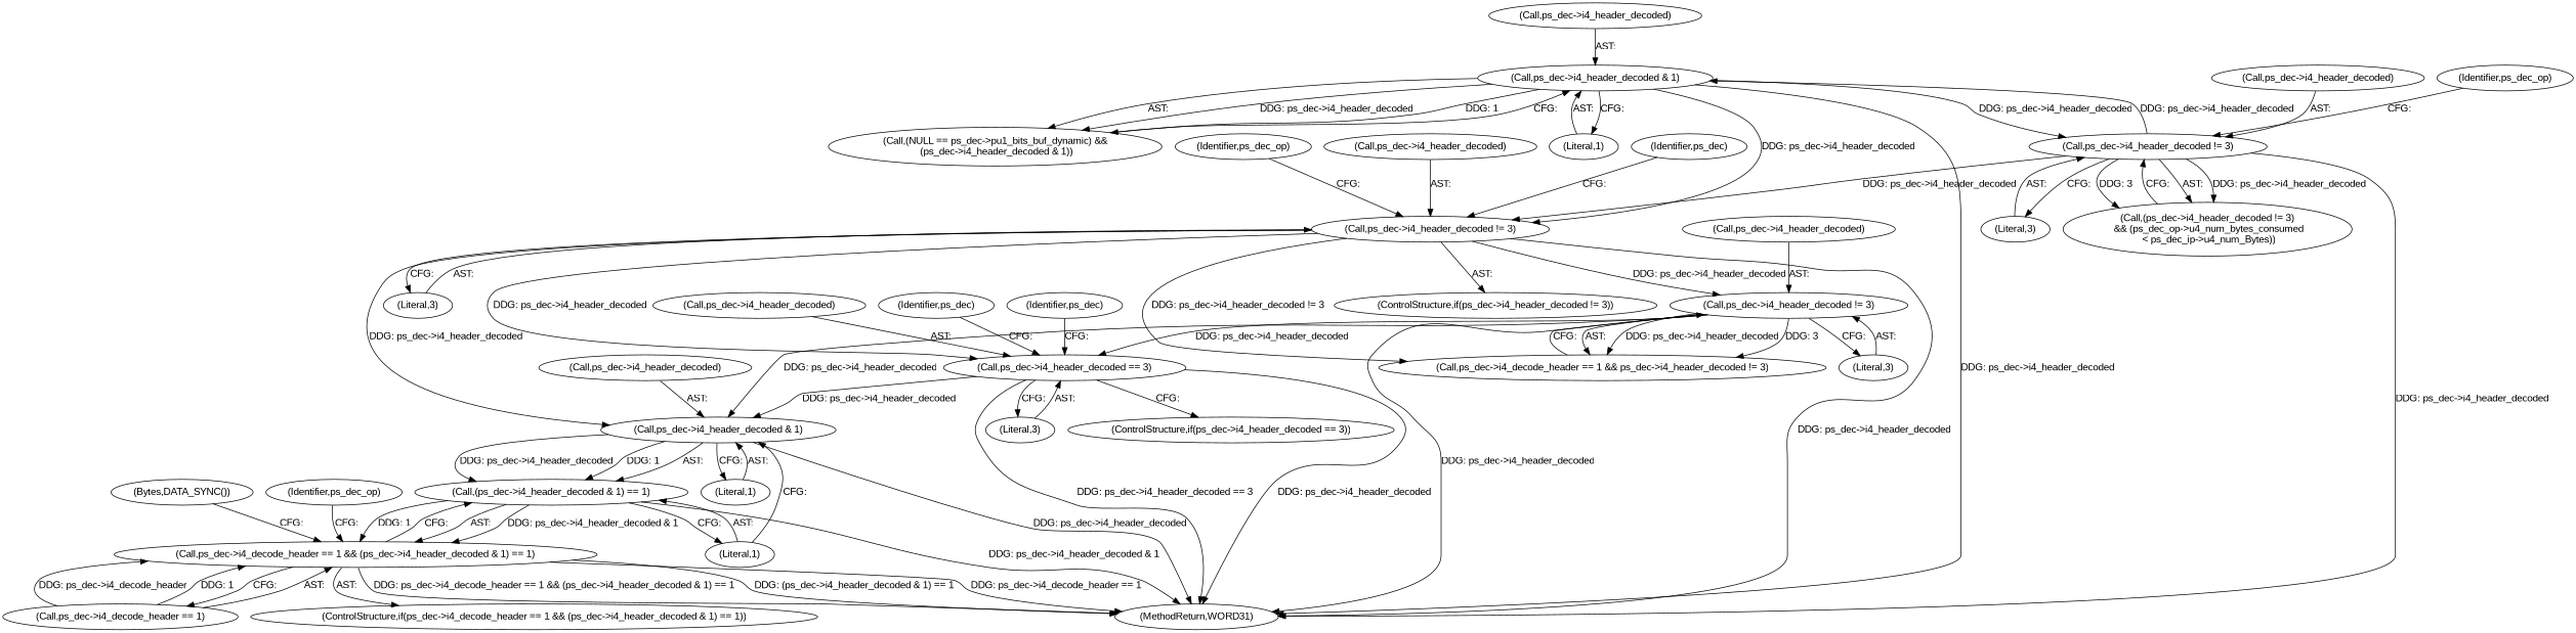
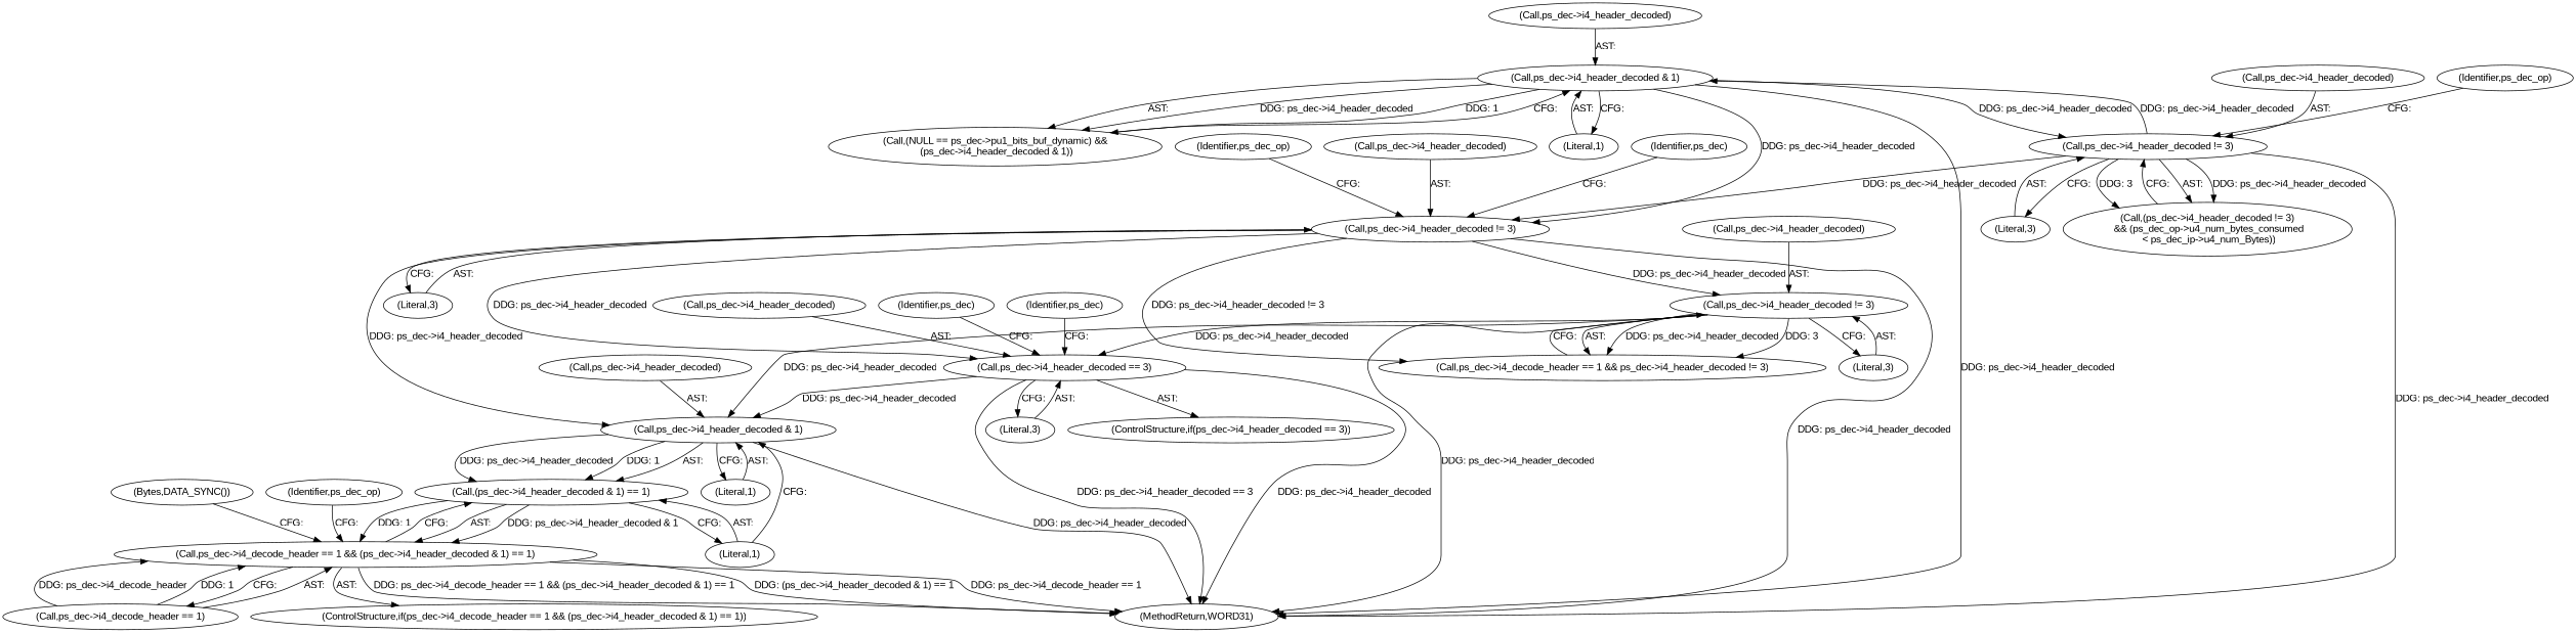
  digraph {
    fontname="Liberation Sans"
    node [fontname="Liberation Sans"]
    edge [fontname="Liberation Sans"]
    n1 [label="(Call,ps_dec->i4_header_decoded == 3)"]
    n2 [label="(Call,ps_dec->i4_header_decoded & 1)"]
    n3 [label="(MethodReturn,WORD31)"]
    n4 [label="(Literal,3)"]
    n5 [label="(ControlStructure,if(ps_dec->i4_header_decoded == 3))"]
    n6 [label="(Call,(ps_dec->i4_header_decoded & 1) == 1)"]
    n7 [label="(Literal,1)"]
    n8 [label="(Call,ps_dec->i4_header_decoded != 3)"]
    n9 [label="(Call,ps_dec->i4_header_decoded != 3)"]
-   n10 [label="(ControlStructure,if(ps_dec->i4_header_decoded != 3))"]
    n11 [label="(Call,ps_dec->i4_decode_header == 1 && ps_dec->i4_header_decoded != 3)"]
    n12 [label="(Literal,3)"]
    n13 [label="(Literal,3)"]
    n14 [label="(Call,ps_dec->i4_header_decoded & 1)"]
    n15 [label="(Call,ps_dec->i4_header_decoded != 3)"]
    n16 [label="(Call,(NULL == ps_dec->pu1_bits_buf_dynamic) &&\n (ps_dec->i4_header_decoded & 1))"]
    n17 [label="(Literal,1)"]
    n18 [label="(Literal,3)"]
    n19 [label="(Call,(ps_dec->i4_header_decoded != 3)\n && (ps_dec_op->u4_num_bytes_consumed\n < ps_dec_ip->u4_num_Bytes))"]
    n20 [label="(Call,ps_dec->i4_decode_header == 1 && (ps_dec->i4_header_decoded & 1) == 1)"]
    n21 [label="(Literal,1)"]
    n22 [label="(Call,ps_dec->i4_decode_header == 1)"]
    n23 [label="(ControlStructure,if(ps_dec->i4_decode_header == 1 && (ps_dec->i4_header_decoded & 1) == 1))"]
    n24 [label="(Call,ps_dec->i4_header_decoded)"]
    n25 [label="(Bytes,DATA_SYNC())"]
    n26 [label="(Call,ps_dec->i4_header_decoded)"]
    n27 [label="(Identifier,ps_dec)"]
    n28 [label="(Call,ps_dec->i4_header_decoded)"]
    n29 [label="(Call,ps_dec->i4_header_decoded)"]
    n30 [label="(Call,ps_dec->i4_header_decoded)"]
    n31 [label="(Identifier,ps_dec_op)"]
    n32 [label="(Identifier,ps_dec_op)"]
    n33 [label="(Call,ps_dec->i4_header_decoded)"]
    n34 [label="(Identifier,ps_dec_op)"]
    n35 [label="(Identifier,ps_dec)"]
    n36 [label="(Identifier,ps_dec)"]
    n1 -> n2 [label="DDG: ps_dec->i4_header_decoded"]
    n1 -> n3 [label="DDG: ps_dec->i4_header_decoded"]
    n1 -> n3 [label="DDG: ps_dec->i4_header_decoded == 3"]
    n1 -> n4 [label="CFG: "]
-   n1 -> n5 [label="CFG: "]
+   n1 -> n5 [label="AST: "]
    n2 -> n3 [label="DDG: ps_dec->i4_header_decoded"]
    n2 -> n6 [label="AST: "]
    n2 -> n6 [label="DDG: ps_dec->i4_header_decoded"]
    n2 -> n6 [label="DDG: 1"]
    n2 -> n7 [label="CFG: "]
    n4 -> n1 [label="AST: "]
-   n6 -> n3 [label="DDG: ps_dec->i4_header_decoded & 1"]
    n6 -> n20 [label="AST: "]
    n6 -> n20 [label="DDG: ps_dec->i4_header_decoded & 1"]
    n6 -> n20 [label="DDG: 1"]
    n6 -> n21 [label="CFG: "]
    n7 -> n2 [label="AST: "]
    n8 -> n1 [label="DDG: ps_dec->i4_header_decoded"]
    n8 -> n2 [label="DDG: ps_dec->i4_header_decoded"]
    n8 -> n3 [label="DDG: ps_dec->i4_header_decoded"]
    n8 -> n9 [label="DDG: ps_dec->i4_header_decoded"]
-   n8 -> n10 [label="AST: "]
    n8 -> n11 [label="DDG: ps_dec->i4_header_decoded != 3"]
    n8 -> n12 [label="CFG: "]
    n9 -> n1 [label="DDG: ps_dec->i4_header_decoded"]
    n9 -> n2 [label="DDG: ps_dec->i4_header_decoded"]
    n9 -> n3 [label="DDG: ps_dec->i4_header_decoded"]
    n9 -> n11 [label="AST: "]
    n9 -> n11 [label="DDG: ps_dec->i4_header_decoded"]
    n9 -> n11 [label="DDG: 3"]
    n9 -> n13 [label="CFG: "]
    n11 -> n9 [label="CFG: "]
    n12 -> n8 [label="AST: "]
    n13 -> n9 [label="AST: "]
    n14 -> n3 [label="DDG: ps_dec->i4_header_decoded"]
    n14 -> n8 [label="DDG: ps_dec->i4_header_decoded"]
    n14 -> n15 [label="DDG: ps_dec->i4_header_decoded"]
    n14 -> n16 [label="AST: "]
    n14 -> n16 [label="DDG: ps_dec->i4_header_decoded"]
    n14 -> n16 [label="DDG: 1"]
    n14 -> n17 [label="CFG: "]
    n15 -> n3 [label="DDG: ps_dec->i4_header_decoded"]
    n15 -> n8 [label="DDG: ps_dec->i4_header_decoded"]
    n15 -> n14 [label="DDG: ps_dec->i4_header_decoded"]
    n15 -> n18 [label="CFG: "]
    n15 -> n19 [label="AST: "]
    n15 -> n19 [label="DDG: ps_dec->i4_header_decoded"]
    n15 -> n19 [label="DDG: 3"]
    n16 -> n14 [label="CFG: "]
    n17 -> n14 [label="AST: "]
    n18 -> n15 [label="AST: "]
    n19 -> n15 [label="CFG: "]
    n20 -> n3 [label="DDG: (ps_dec->i4_header_decoded & 1) == 1"]
    n20 -> n3 [label="DDG: ps_dec->i4_decode_header == 1"]
    n20 -> n3 [label="DDG: ps_dec->i4_decode_header == 1 && (ps_dec->i4_header_decoded & 1) == 1"]
    n20 -> n6 [label="CFG: "]
    n20 -> n22 [label="CFG: "]
    n20 -> n23 [label="AST: "]
    n21 -> n2 [label="CFG: "]
    n21 -> n6 [label="AST: "]
    n22 -> n20 [label="AST: "]
    n22 -> n20 [label="DDG: ps_dec->i4_decode_header"]
    n22 -> n20 [label="DDG: 1"]
    n24 -> n8 [label="AST: "]
    n25 -> n20 [label="CFG: "]
    n26 -> n9 [label="AST: "]
    n27 -> n8 [label="CFG: "]
    n28 -> n2 [label="AST: "]
    n29 -> n15 [label="AST: "]
    n30 -> n14 [label="AST: "]
    n31 -> n8 [label="CFG: "]
    n32 -> n15 [label="CFG: "]
    n33 -> n1 [label="AST: "]
    n34 -> n20 [label="CFG: "]
    n35 -> n1 [label="CFG: "]
    n36 -> n1 [label="CFG: "]
  }
